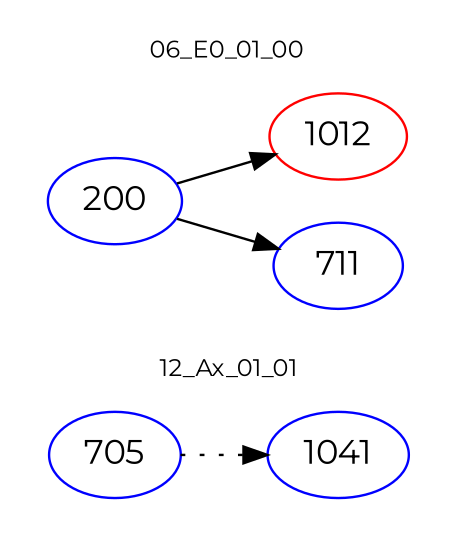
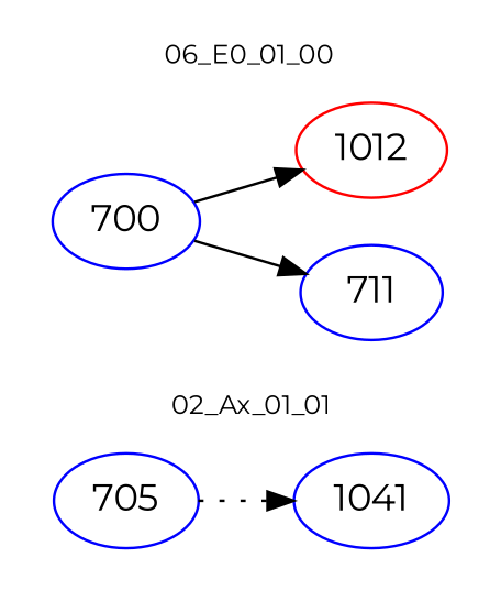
  digraph {
    fontname=Montserrat
    rankdir=LR
    node [color=blue fontname=Montserrat]
    edge [color=black fontname=Montserrat style=solid]
    n1 [label=705]
    n2 [label=1041]
-   n3 [label=200]
+   n3 [label=700]
    n4 [label=711]
    n5 [color=red label=1012]
    subgraph cluster_1 {
      color=white
      fontsize=10
-     label="12_Ax_01_01"
+     label="02_Ax_01_01"
      n1
      n2
    }
    subgraph cluster_2 {
      color=white
      fontsize=10
      label="06_E0_01_00"
      n3
      n4
      n5
    }
    n1 -> n2 [style=dotted]
    n3 -> n4
    n3 -> n5
  }
